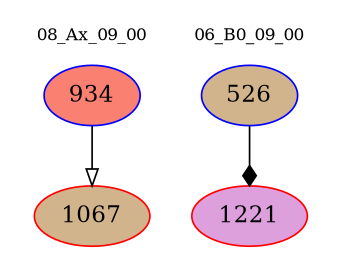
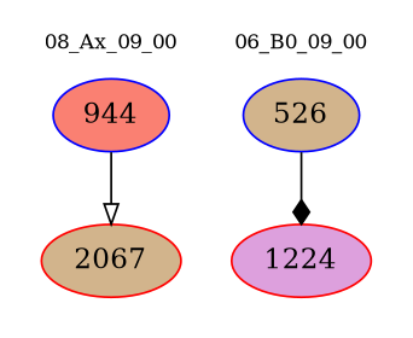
  digraph {
    node [color=blue fillcolor=tan style=filled]
    edge [color=black]
-   n1 [fillcolor=salmon label=934]
-   n2 [color=red label=1067]
+   n1 [fillcolor=salmon label=944]
+   n2 [color=red label=2067]
    n3 [label=526]
-   n4 [color=red fillcolor=plum label=1221]
+   n4 [color=red fillcolor=plum label=1224]
    subgraph cluster_1 {
      color=white
      fontsize=10
      label="08_Ax_09_00"
      n1
      n2
    }
    subgraph cluster_2 {
      color=white
      fontsize=10
      label="06_B0_09_00"
      n3
      n4
    }
    n1 -> n2 [arrowhead=onormal]
    n3 -> n4 [arrowhead=diamond]
  }
